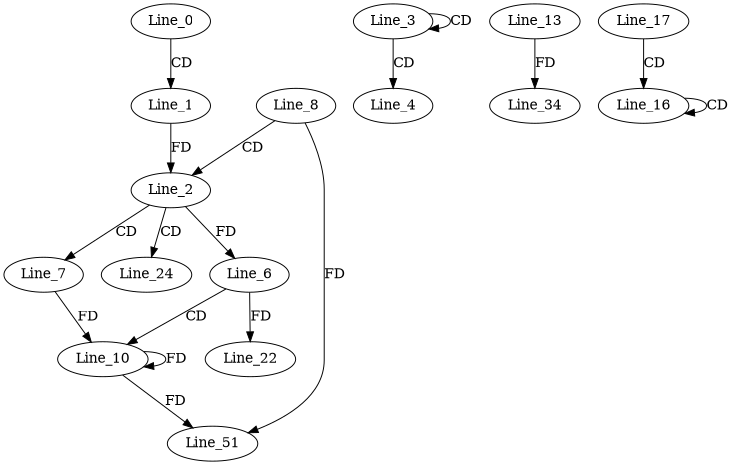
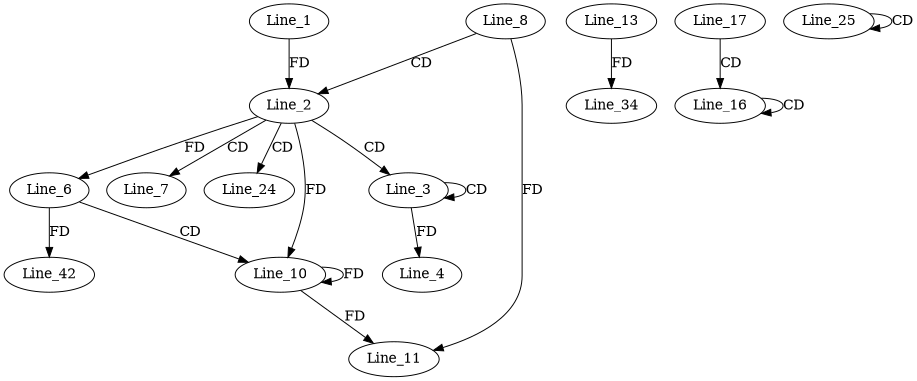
  digraph {
-   Line_0
    Line_1
    Line_2
    Line_3
    Line_6
    Line_7
    Line_24
    Line_4
    Line_10
-   Line_22
+   Line_22 [label=Line_42]
    Line_8
-   Line_11 [label=Line_51]
+   Line_11
    n13 [label=Line_34]
    Line_13
    Line_16
    Line_17
-   Line_0 -> Line_1 [label=CD]
+   Line_25
    Line_1 -> Line_2 [label=FD]
+   Line_2 -> Line_3 [label=CD]
    Line_2 -> Line_6 [label=FD]
    Line_2 -> Line_7 [label=CD]
    Line_2 -> Line_24 [label=CD]
    Line_3 -> Line_3 [label=CD]
-   Line_3 -> Line_4 [label=CD]
+   Line_3 -> Line_4 [label=FD]
    Line_6 -> Line_10 [label=CD]
    Line_6 -> Line_22 [label=FD]
-   Line_7 -> Line_10 [label=FD]
+   Line_2 -> Line_10 [label=FD]
    Line_10 -> Line_10 [label=FD]
    Line_10 -> Line_11 [label=FD]
    Line_8 -> Line_2 [label=CD]
    Line_8 -> Line_11 [label=FD]
    Line_13 -> n13 [label=FD]
    Line_16 -> Line_16 [label=CD]
    Line_17 -> Line_16 [label=CD]
+   Line_25 -> Line_25 [label=CD]
  }
